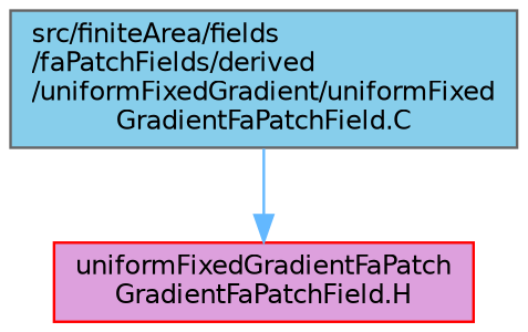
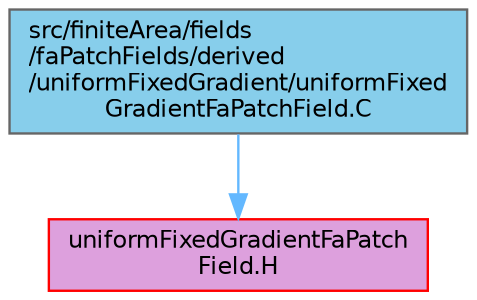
  digraph {
    node [fontname=Helvetica fontsize=10 shape=box style=filled]
    n1 [color=gray40 fillcolor=skyblue fontcolor=black height=0.2 label="src/finiteArea/fields\l/faPatchFields/derived\l/uniformFixedGradient/uniformFixed\lGradientFaPatchField.C" width=0.4]
-   n2 [color=red fillcolor=plum height=0.2 label="uniformFixedGradientFaPatch\lGradientFaPatchField.H" width=0.4]
+   n2 [color=red fillcolor=plum height=0.2 label="uniformFixedGradientFaPatch\lField.H" width=0.4]
    n1 -> n2 [color=steelblue1 fontname=Helvetica fontsize=10 labelfontname=Helvetica labelfontsize=10 style=solid]
  }
